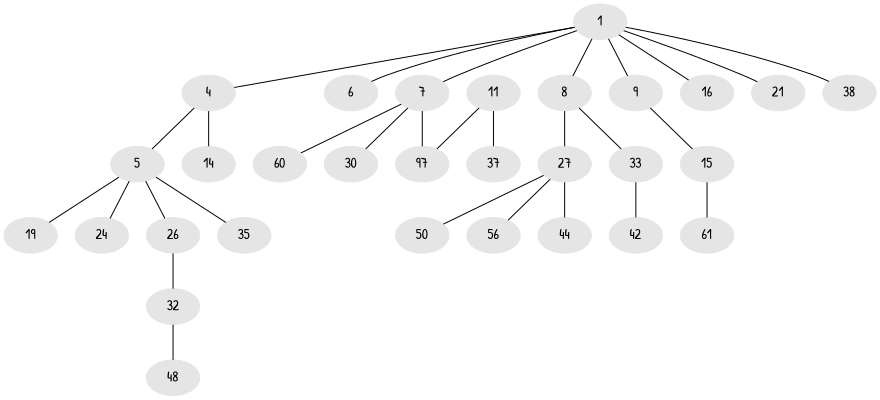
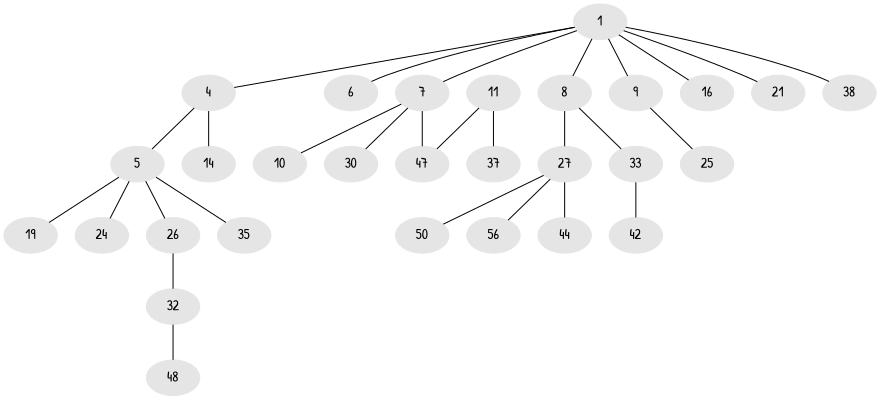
  graph {
    fontname="Patrick Hand"
    node [color=gray90 fontname="Patrick Hand" style=filled]
    edge [fontname="Patrick Hand"]
    1 [super="+2+3"]
    4
    6
    7 [super="+41"]
    8 [super="+12"]
    9
    16
    21 [super="+31"]
    38 [super="+52"]
    5 [super="+13"]
    14 [super="+45"]
-   10 [super="+58+17" label=60]
+   10 [super="+58+17"]
    30
-   47 [super="+53" label=97]
+   47 [super="+53"]
    27 [super="+29"]
    33
-   15
+   15 [label=25]
    19
    24
    26
    35
    32
    11 [super="+22+36"]
    37
    50
    56
    44
    42
-   61
    48 [super="+63"]
    1 -- 4
    1 -- 6
    1 -- 7
    1 -- 8
    1 -- 9
    1 -- 16
    1 -- 21
    1 -- 38
    4 -- 5
    4 -- 14
    7 -- 10
    7 -- 30
    7 -- 47
    8 -- 27
    8 -- 33
    9 -- 15
    5 -- 19
    5 -- 24
    5 -- 26
    5 -- 35
    27 -- 50
    27 -- 56
    27 -- 44
    33 -- 42
-   15 -- 61
    26 -- 32
    32 -- 48
    11 -- 47
    11 -- 37
  }
